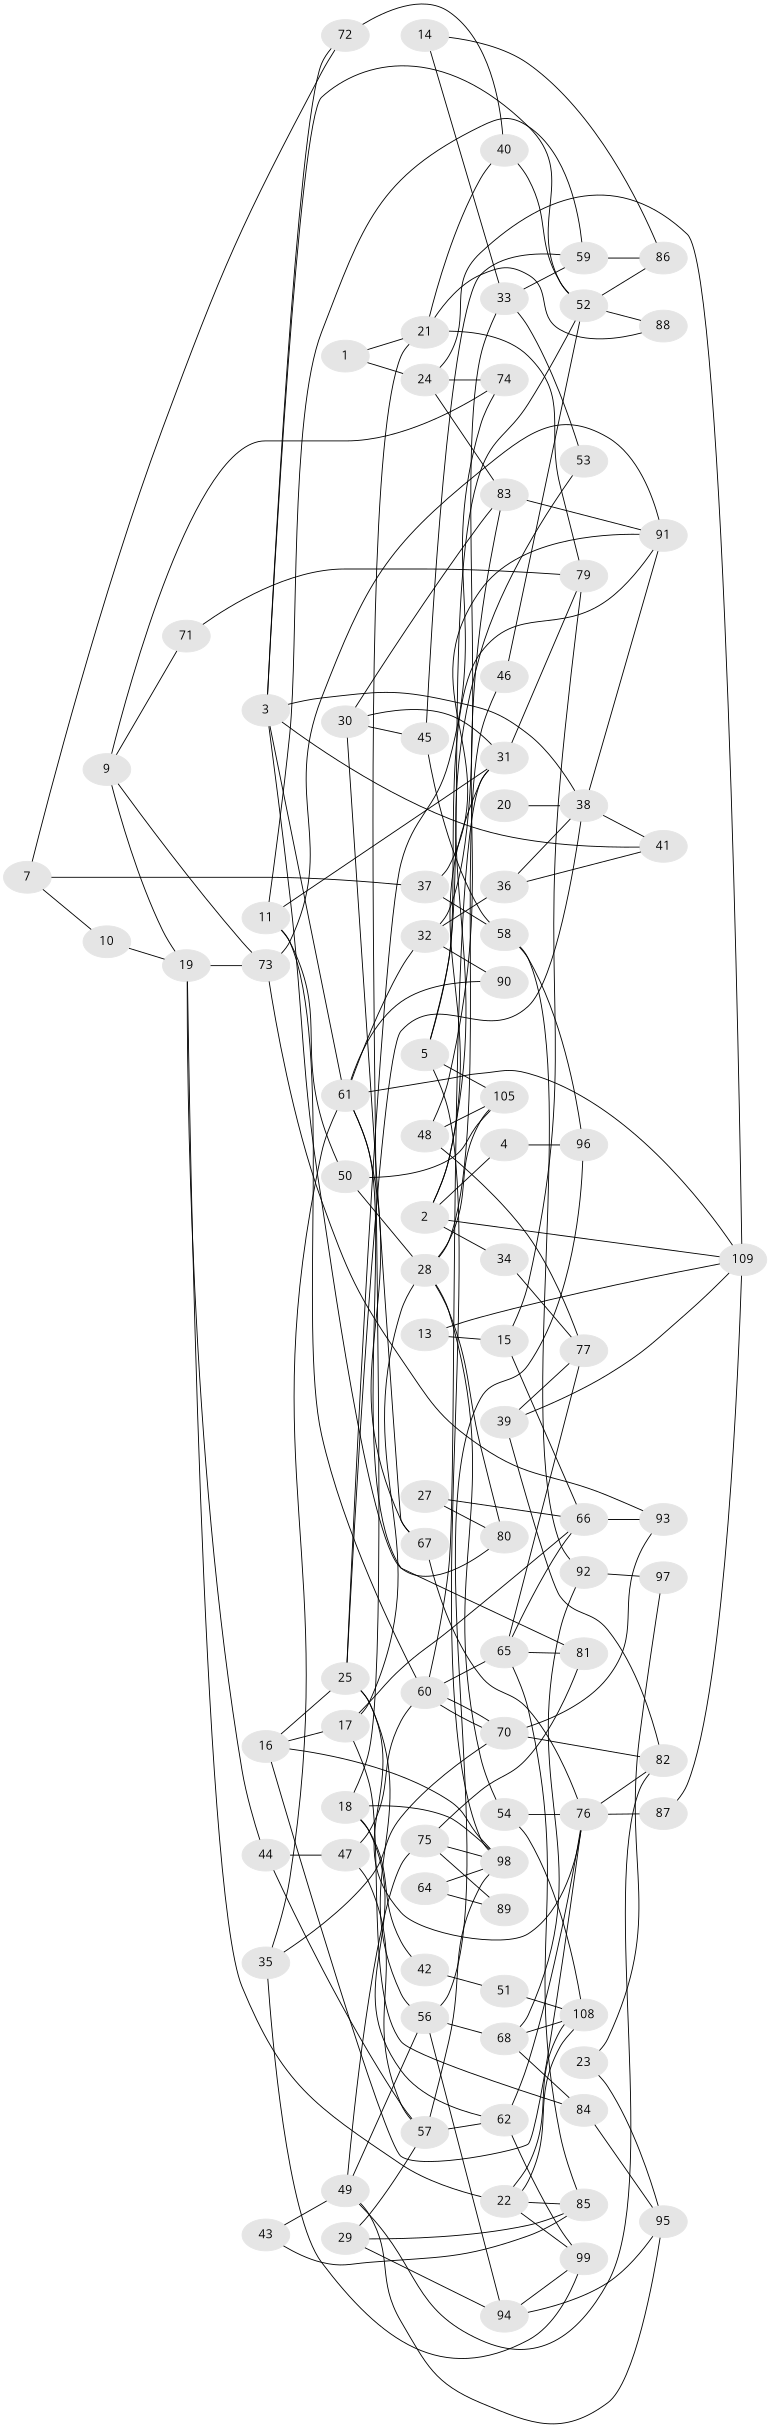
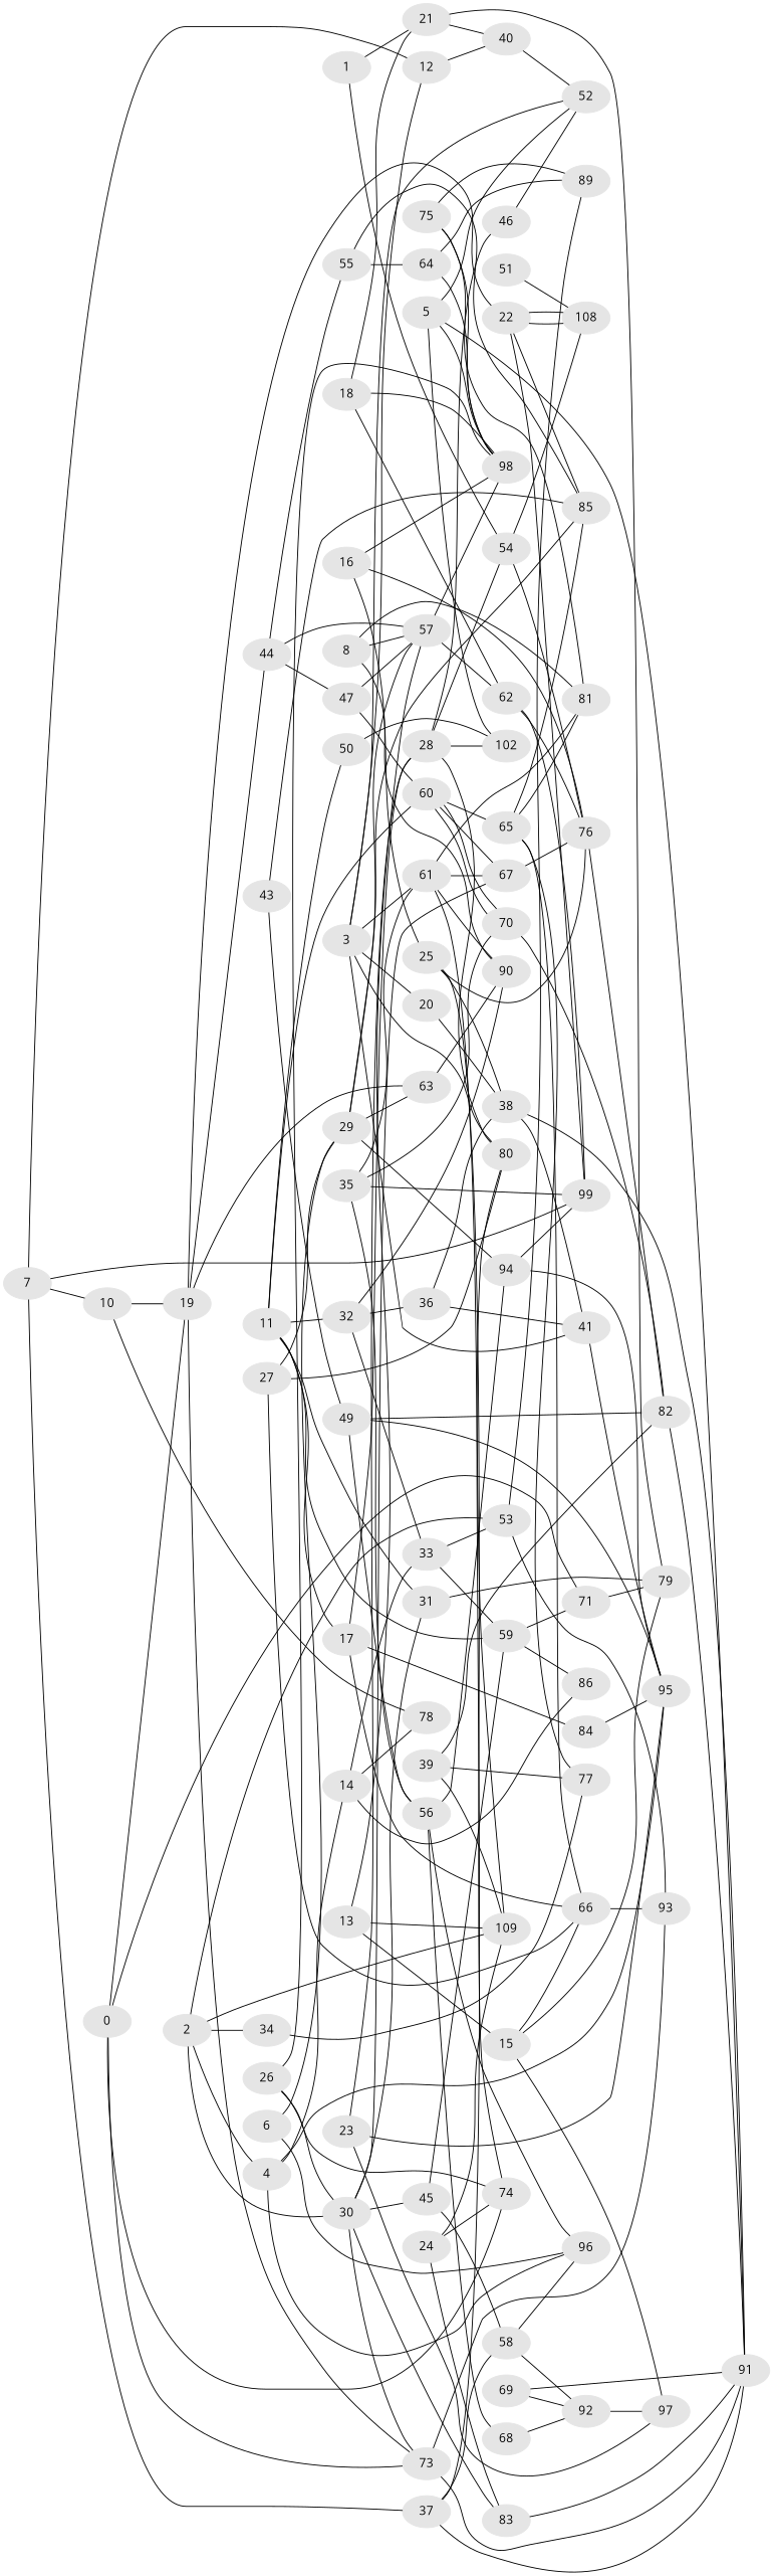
  graph {
    fontname="Open Sans"
    rankdir=LR
    node [color=gray90 fontname="Open Sans" style=filled]
    edge [fontname="Open Sans"]
    1
    21
    24
    40
    79
-   88
    n7 [label=109]
    74
    83
    2
    4
    30
    34
    53
    14
    95
    96
    73
    31
    45
    67
    77
    89
    93
    3
-   12 [label=72]
+   12
    20
    41
    52
    61
    80
    38
    86
    81
    90
+   78
    33
    5
    91
    98
-   102 [label=105]
+   102
+   6
    29
    57
+   63
    85
    94
    7
    10
    37
    99
    19
    58
+   8
    62
-   9
+   9 [label=0]
    71
    22
    44
    11
    17
    32
    50
    59
    60
    66
    28
    84
    36
    70
    65
    13
    15
    97
    16
    25
    76
    56
    82
-   87
    46
    54
    18
-   42
    51
    n86 [label=108]
    47
+   55
    23
    68
+   26
    27
    35
    92
    39
    43
    49
    75
    64
-   48
+   69
    1 -- 21
-   1 -- 24
+   1 -- 54
    21 -- 40
    21 -- 79
-   21 -- 88
    24 -- n7
    24 -- 74
    24 -- 83
    40 -- 52
    83 -- 91
    2 -- n7
    2 -- 4
-   2 -- 31
+   2 -- 30
    2 -- 34
    2 -- 53
+   4 -- 14
+   4 -- 95
    4 -- 96
    30 -- 83
+   30 -- 73
    30 -- 31
    30 -- 45
    30 -- 67
    34 -- 77
-   70 -- 93
+   53 -- 89
+   53 -- 93
    14 -- 86
+   14 -- 78
    14 -- 33
    73 -- 93
    73 -- 91
    31 -- 79
    45 -- 58
    45 -- 59
    67 -- 76
    3 -- 12
-   3 -- 38
+   3 -- 20
    3 -- 41
    3 -- 52
    3 -- 61
    3 -- 80
    12 -- 40
    20 -- 38
-   52 -- 88
-   52 -- 86
+   41 -- 95
    61 -- n7
    61 -- 67
    61 -- 81
    61 -- 90
    38 -- 41
    38 -- 91
    33 -- 53
    33 -- 59
    5 -- 52
    5 -- 91
    5 -- 98
    5 -- 102
+   6 -- 96
+   6 -- 29
    29 -- 57
+   29 -- 63
    29 -- 85
    29 -- 94
    57 -- 98
    57 -- 62
+   63 -- 90
    94 -- 95
    94 -- 99
    7 -- 12
    7 -- 10
    7 -- 37
+   7 -- 99
+   10 -- 78
    10 -- 19
+   37 -- 80
    37 -- 91
    37 -- 58
    19 -- 73
+   19 -- 63
    19 -- 22
    19 -- 44
    58 -- 96
    58 -- 92
+   8 -- 81
+   8 -- 90
+   8 -- 57
    62 -- 99
    62 -- 76
    9 -- 74
    9 -- 73
    9 -- 19
    9 -- 71
    71 -- 79
    22 -- 85
    22 -- 99
    22 -- n86
    22 -- n86
    44 -- 57
    44 -- 47
+   44 -- 55
    11 -- 31
-   16 -- 17
-   61 -- 32
+   11 -- 17
+   11 -- 32
    11 -- 50
    11 -- 59
    11 -- 60
    17 -- 66
    17 -- 28
    17 -- 84
    32 -- 90
    32 -- 33
    32 -- 36
    50 -- 102
    59 -- 86
-   60 -- 31
+   59 -- 71
+   60 -- 67
    60 -- 70
    60 -- 70
    60 -- 65
    66 -- 93
    28 -- 80
    28 -- 102
    28 -- 46
    28 -- 54
    84 -- 95
    36 -- 41
    36 -- 38
    70 -- 82
    65 -- 77
    65 -- 81
    65 -- 85
    65 -- 66
    13 -- n7
+   13 -- 57
    13 -- 15
    15 -- 79
    15 -- 66
+   15 -- 97
    16 -- 98
    16 -- 25
    16 -- 76
    25 -- 74
    25 -- 38
    25 -- 76
-   25 -- 56
+   35 -- 56
    76 -- 82
-   76 -- 87
    56 -- 96
    56 -- 94
    56 -- 68
-   87 -- n7
+   82 -- 91
    46 -- 52
    54 -- 76
    54 -- n86
    18 -- 21
    18 -- 98
    18 -- 62
-   18 -- 42
-   42 -- 51
    51 -- n86
    47 -- 57
    47 -- 60
+   55 -- 85
+   55 -- 64
    23 -- 95
-   50 -- 28
+   23 -- 28
    23 -- 97
-   68 -- 84
-   68 -- n86
    68 -- 92
+   26 -- 74
+   26 -- 30
+   26 -- 98
    27 -- 80
+   27 -- 29
    27 -- 66
    35 -- 61
    35 -- 99
    35 -- 70
    92 -- 97
    39 -- n7
    39 -- 77
    39 -- 82
    43 -- 85
    43 -- 49
    49 -- 95
    49 -- 56
    49 -- 82
-   49 -- 75
    75 -- 89
    75 -- 81
    75 -- 98
    64 -- 89
    64 -- 98
-   48 -- 83
-   48 -- 77
-   48 -- 102
+   69 -- 91
+   69 -- 92
  }
